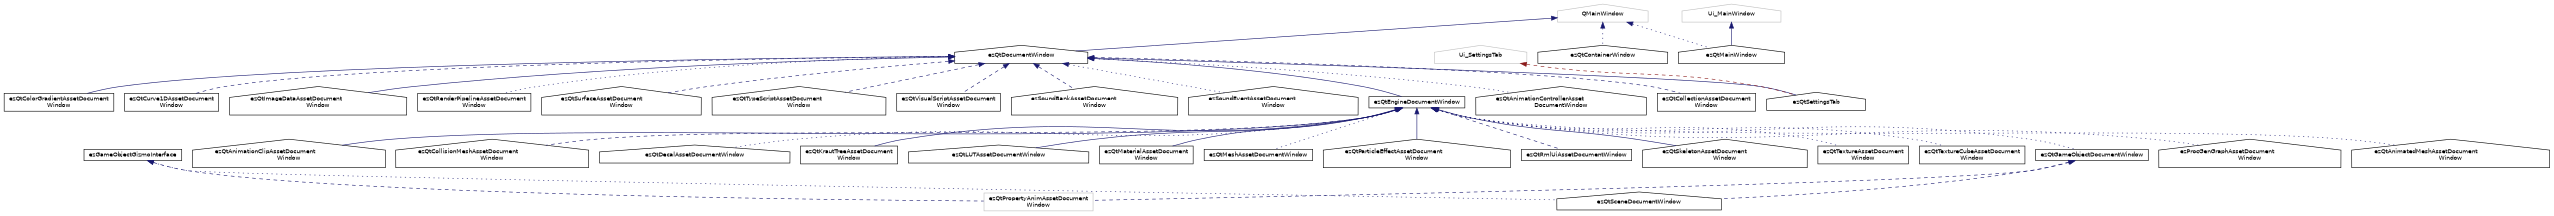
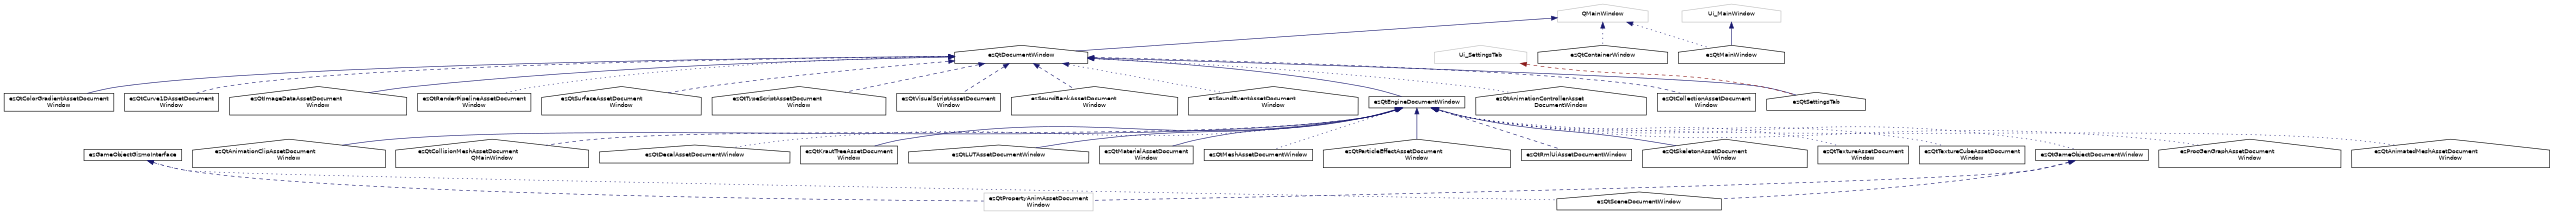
  digraph {
    rankdir=TB
    node [color=black fillcolor=white fontname=Helvetica fontsize=10 shape=house style=filled]
    edge [color=midnightblue dir=back fontname=Helvetica fontsize=10 labelfontname=Helvetica labelfontsize=10 style=dotted]
    n1 [height=0.2 label=ezGameObjectGizmoInterface shape=box width=0.4]
    n2 [color=grey75 height=0.2 label="ezQtPropertyAnimAssetDocument\lWindow" shape=box width=0.4]
    n3 [height=0.2 label=ezQtSceneDocumentWindow width=0.4]
    n4 [color=grey75 height=0.2 label=QMainWindow width=0.4]
    n5 [height=0.2 label=ezQtContainerWindow width=0.4]
    n6 [height=0.2 label=ezQtDocumentWindow width=0.4]
    n7 [height=0.2 label=ezQtMainWindow width=0.4]
    n8 [height=0.2 label="ezQtAnimationControllerAsset\lDocumentWindow" width=0.4]
    n9 [height=0.2 label="ezQtCollectionAssetDocument\lWindow" shape=box width=0.4]
    n10 [height=0.2 label="ezQtColorGradientAssetDocument\lWindow" shape=box width=0.4]
    n11 [height=0.2 label="ezQtCurve1DAssetDocument\lWindow" shape=box width=0.4]
    n12 [height=0.2 label=ezQtEngineDocumentWindow shape=box width=0.4]
    n13 [height=0.2 label="ezQtImageDataAssetDocument\lWindow" width=0.4]
    n14 [height=0.2 label="ezQtRenderPipelineAssetDocument\lWindow" shape=box width=0.4]
    n15 [height=0.2 label=ezQtSettingsTab width=0.4]
    n16 [height=0.2 label="ezQtSurfaceAssetDocument\lWindow" width=0.4]
    n17 [height=0.2 label="ezQtTypeScriptAssetDocument\lWindow" width=0.4]
    n18 [height=0.2 label="ezQtVisualScriptAssetDocument\lWindow" shape=box width=0.4]
    n19 [height=0.2 label="ezSoundBankAssetDocument\lWindow" width=0.4]
    n20 [height=0.2 label="ezSoundEventAssetDocument\lWindow" width=0.4]
    n21 [height=0.2 label="ezProcGenGraphAssetDocument\lWindow" width=0.4]
    n22 [height=0.2 label="ezQtAnimatedMeshAssetDocument\lWindow" width=0.4]
    n23 [height=0.2 label="ezQtAnimationClipAssetDocument\lWindow" width=0.4]
-   n24 [height=0.2 label="ezQtCollisionMeshAssetDocument\lWindow" width=0.4]
+   n24 [height=0.2 label="ezQtCollisionMeshAssetDocument\lQMainWindow" width=0.4]
    n25 [height=0.2 label=ezQtDecalAssetDocumentWindow width=0.4]
    n26 [height=0.2 label=ezQtGameObjectDocumentWindow shape=box width=0.4]
    n27 [height=0.2 label="ezQtKrautTreeAssetDocument\lWindow" shape=box width=0.4]
    n28 [height=0.2 label=ezQtLUTAssetDocumentWindow width=0.4]
    n29 [height=0.2 label="ezQtMaterialAssetDocument\lWindow" shape=box width=0.4]
    n30 [height=0.2 label=ezQtMeshAssetDocumentWindow shape=box width=0.4]
    n31 [height=0.2 label="ezQtParticleEffectAssetDocument\lWindow" width=0.4]
    n32 [height=0.2 label=ezQtRmlUiAssetDocumentWindow shape=box width=0.4]
    n33 [height=0.2 label="ezQtSkeletonAssetDocument\lWindow" width=0.4]
    n34 [height=0.2 label="ezQtTextureAssetDocument\lWindow" shape=box width=0.4]
    n35 [height=0.2 label="ezQtTextureCubeAssetDocument\lWindow" shape=box width=0.4]
    n36 [color=grey75 height=0.2 label=Ui_MainWindow width=0.4]
    n37 [color=grey75 height=0.2 label=Ui_SettingsTab width=0.4]
    n1 -> n2 [style=dashed]
    n1 -> n3
    n4 -> n5
    n4 -> n6 [style=solid]
    n4 -> n7
    n6 -> n8
    n6 -> n9 [style=dashed]
    n6 -> n10 [style=solid]
    n6 -> n11 [style=dashed]
    n6 -> n12 [style=solid]
    n6 -> n13 [style=solid]
    n6 -> n14
    n6 -> n15 [style=solid]
    n6 -> n16 [style=dashed]
    n6 -> n17 [style=dashed]
    n6 -> n18 [style=dashed]
    n6 -> n19 [style=dashed]
    n6 -> n20
    n12 -> n21
    n12 -> n22
    n12 -> n23 [style=solid]
    n12 -> n24 [style=dashed]
    n12 -> n25
    n12 -> n26
    n12 -> n27 [style=solid]
    n12 -> n28 [style=solid]
    n12 -> n29 [style=solid]
    n12 -> n30
    n12 -> n31 [style=solid]
    n12 -> n32 [style=dashed]
    n12 -> n33 [style=solid]
    n12 -> n34
    n12 -> n35
    n26 -> n2 [style=dashed]
    n26 -> n3 [style=dashed]
    n36 -> n7 [style=solid]
    n37 -> n15 [color=firebrick4 style=dashed]
  }
